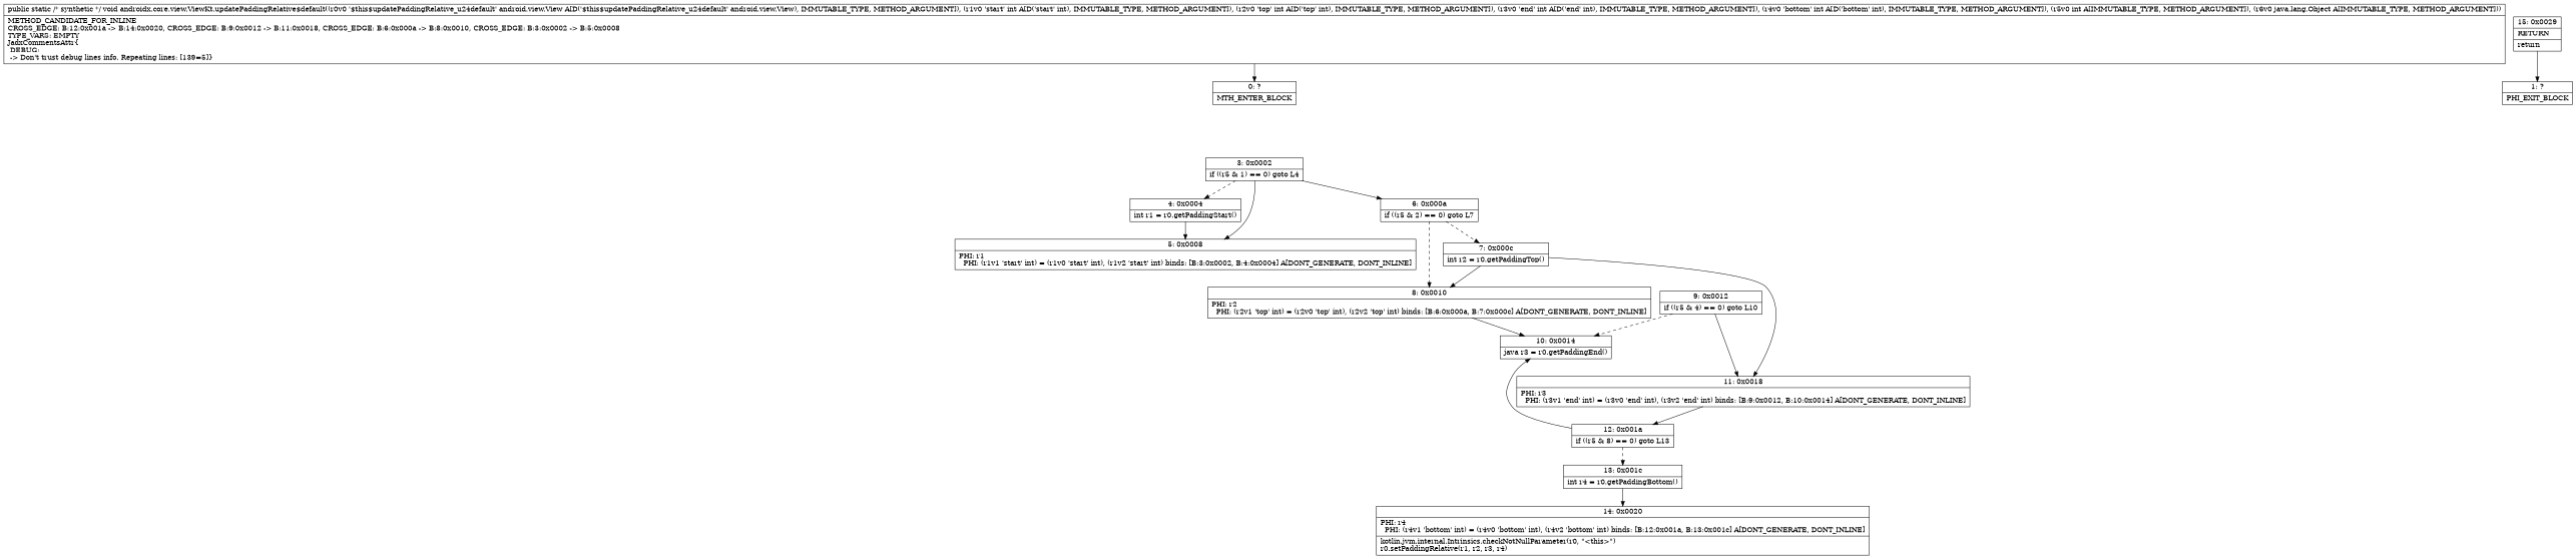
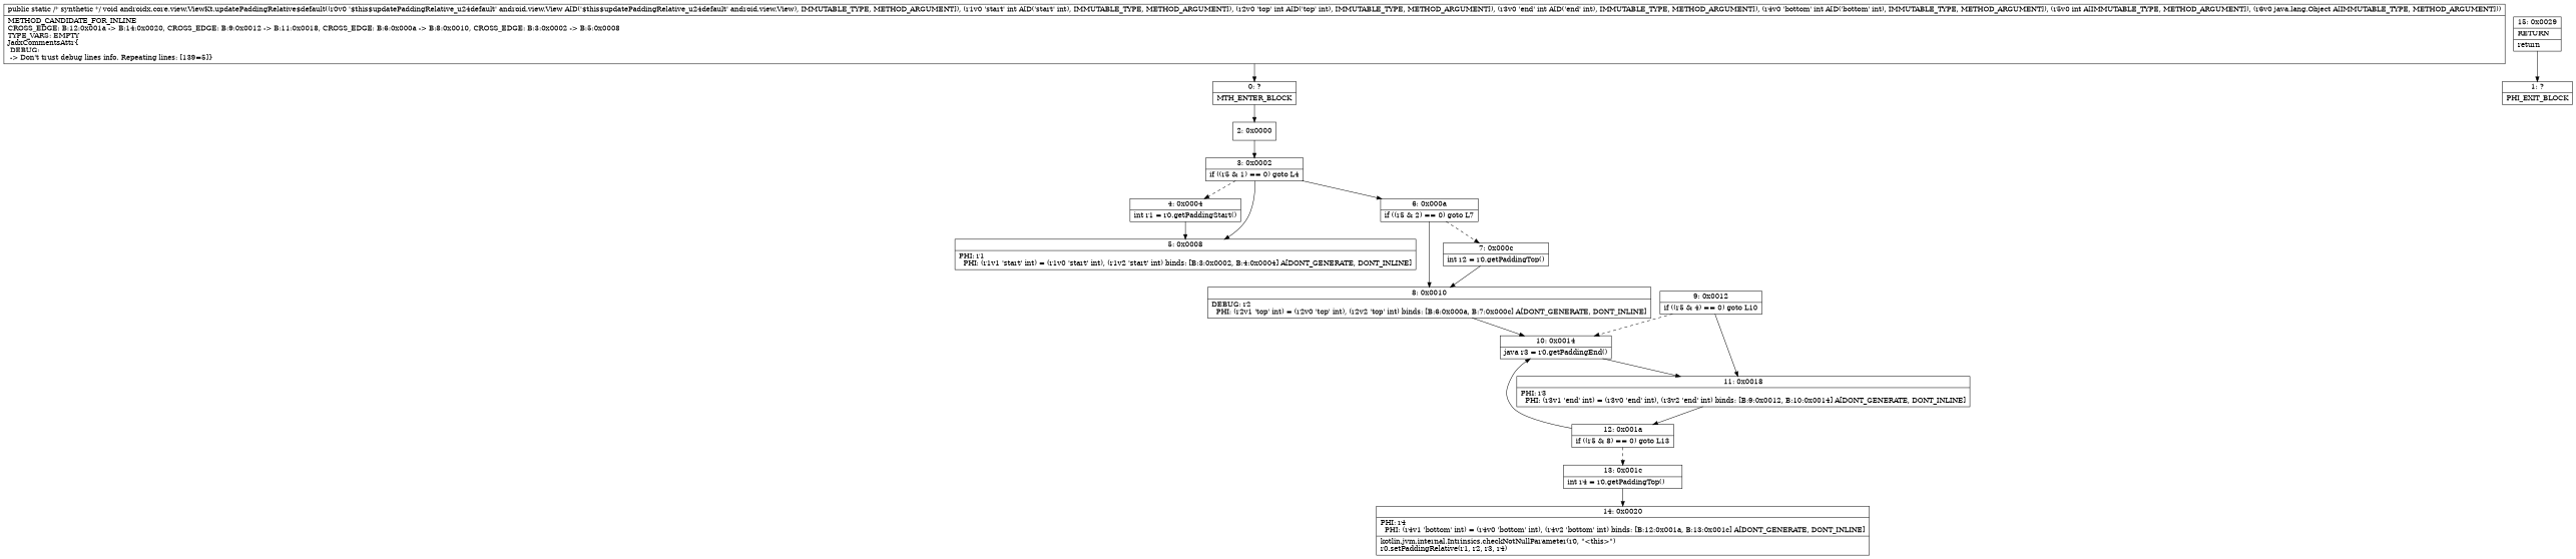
  digraph {
    node [shape=record]
    n1 [label="{0\:\ ?|MTH_ENTER_BLOCK\l}"]
+   n2 [label="{2\:\ 0x0000}"]
    n3 [label="{3\:\ 0x0002|if ((r5 & 1) == 0) goto L4\l}"]
    n4 [label="{4\:\ 0x0004|int r1 = r0.getPaddingStart()\l}"]
    n5 [label="{5\:\ 0x0008|PHI: r1 \l  PHI: (r1v1 'start' int) = (r1v0 'start' int), (r1v2 'start' int) binds: [B:3:0x0002, B:4:0x0004] A[DONT_GENERATE, DONT_INLINE]\l}"]
    n6 [label="{6\:\ 0x000a|if ((r5 & 2) == 0) goto L7\l}"]
    n7 [label="{7\:\ 0x000c|int r2 = r0.getPaddingTop()\l}"]
-   n8 [label="{8\:\ 0x0010|PHI: r2 \l  PHI: (r2v1 'top' int) = (r2v0 'top' int), (r2v2 'top' int) binds: [B:6:0x000a, B:7:0x000c] A[DONT_GENERATE, DONT_INLINE]\l}"]
+   n8 [label="{8\:\ 0x0010|DEBUG: r2 \l  PHI: (r2v1 'top' int) = (r2v0 'top' int), (r2v2 'top' int) binds: [B:6:0x000a, B:7:0x000c] A[DONT_GENERATE, DONT_INLINE]\l}"]
    n9 [label="{10\:\ 0x0014|java r3 = r0.getPaddingEnd()\l}"]
    n10 [label="{9\:\ 0x0012|if ((r5 & 4) == 0) goto L10\l}"]
    n11 [label="{11\:\ 0x0018|PHI: r3 \l  PHI: (r3v1 'end' int) = (r3v0 'end' int), (r3v2 'end' int) binds: [B:9:0x0012, B:10:0x0014] A[DONT_GENERATE, DONT_INLINE]\l}"]
    n12 [label="{12\:\ 0x001a|if ((r5 & 8) == 0) goto L13\l}"]
-   n13 [label="{13\:\ 0x001c|int r4 = r0.getPaddingBottom()\l}"]
+   n13 [label="{13\:\ 0x001c|int r4 = r0.getPaddingTop()\l}"]
    n14 [label="{14\:\ 0x0020|PHI: r4 \l  PHI: (r4v1 'bottom' int) = (r4v0 'bottom' int), (r4v2 'bottom' int) binds: [B:12:0x001a, B:13:0x001c] A[DONT_GENERATE, DONT_INLINE]\l|kotlin.jvm.internal.Intrinsics.checkNotNullParameter(r0, \"\<this\>\")\lr0.setPaddingRelative(r1, r2, r3, r4)\l}"]
    n15 [label="{15\:\ 0x0029|RETURN\l|return\l}"]
    n16 [label="{1\:\ ?|PHI_EXIT_BLOCK\l}"]
    n17 [label="{public static \/* synthetic *\/ void androidx.core.view.ViewKt.updatePaddingRelative$default((r0v0 '$this$updatePaddingRelative_u24default' android.view.View A[D('$this$updatePaddingRelative_u24default' android.view.View), IMMUTABLE_TYPE, METHOD_ARGUMENT]), (r1v0 'start' int A[D('start' int), IMMUTABLE_TYPE, METHOD_ARGUMENT]), (r2v0 'top' int A[D('top' int), IMMUTABLE_TYPE, METHOD_ARGUMENT]), (r3v0 'end' int A[D('end' int), IMMUTABLE_TYPE, METHOD_ARGUMENT]), (r4v0 'bottom' int A[D('bottom' int), IMMUTABLE_TYPE, METHOD_ARGUMENT]), (r5v0 int A[IMMUTABLE_TYPE, METHOD_ARGUMENT]), (r6v0 java.lang.Object A[IMMUTABLE_TYPE, METHOD_ARGUMENT]))  | METHOD_CANDIDATE_FOR_INLINE\lCROSS_EDGE: B:12:0x001a \-\> B:14:0x0020, CROSS_EDGE: B:9:0x0012 \-\> B:11:0x0018, CROSS_EDGE: B:6:0x000a \-\> B:8:0x0010, CROSS_EDGE: B:3:0x0002 \-\> B:5:0x0008\lTYPE_VARS: EMPTY\lJadxCommentsAttr\{\l DEBUG: \l \-\> Don't trust debug lines info. Repeating lines: [139=5]\}\l}"]
+   n1 -> n2
+   n2 -> n3
    n3 -> n4 [style=dashed]
    n3 -> n5
    n3 -> n6
    n4 -> n5
    n6 -> n7 [style=dashed]
-   n6 -> n8 [style=dashed]
+   n6 -> n8
    n7 -> n8
    n8 -> n9
-   n7 -> n11
+   n9 -> n11
    n10 -> n9 [style=dashed]
    n10 -> n11
    n11 -> n12
    n12 -> n9
    n12 -> n13 [style=dashed]
    n13 -> n14
    n15 -> n16
    n17 -> n1
  }
